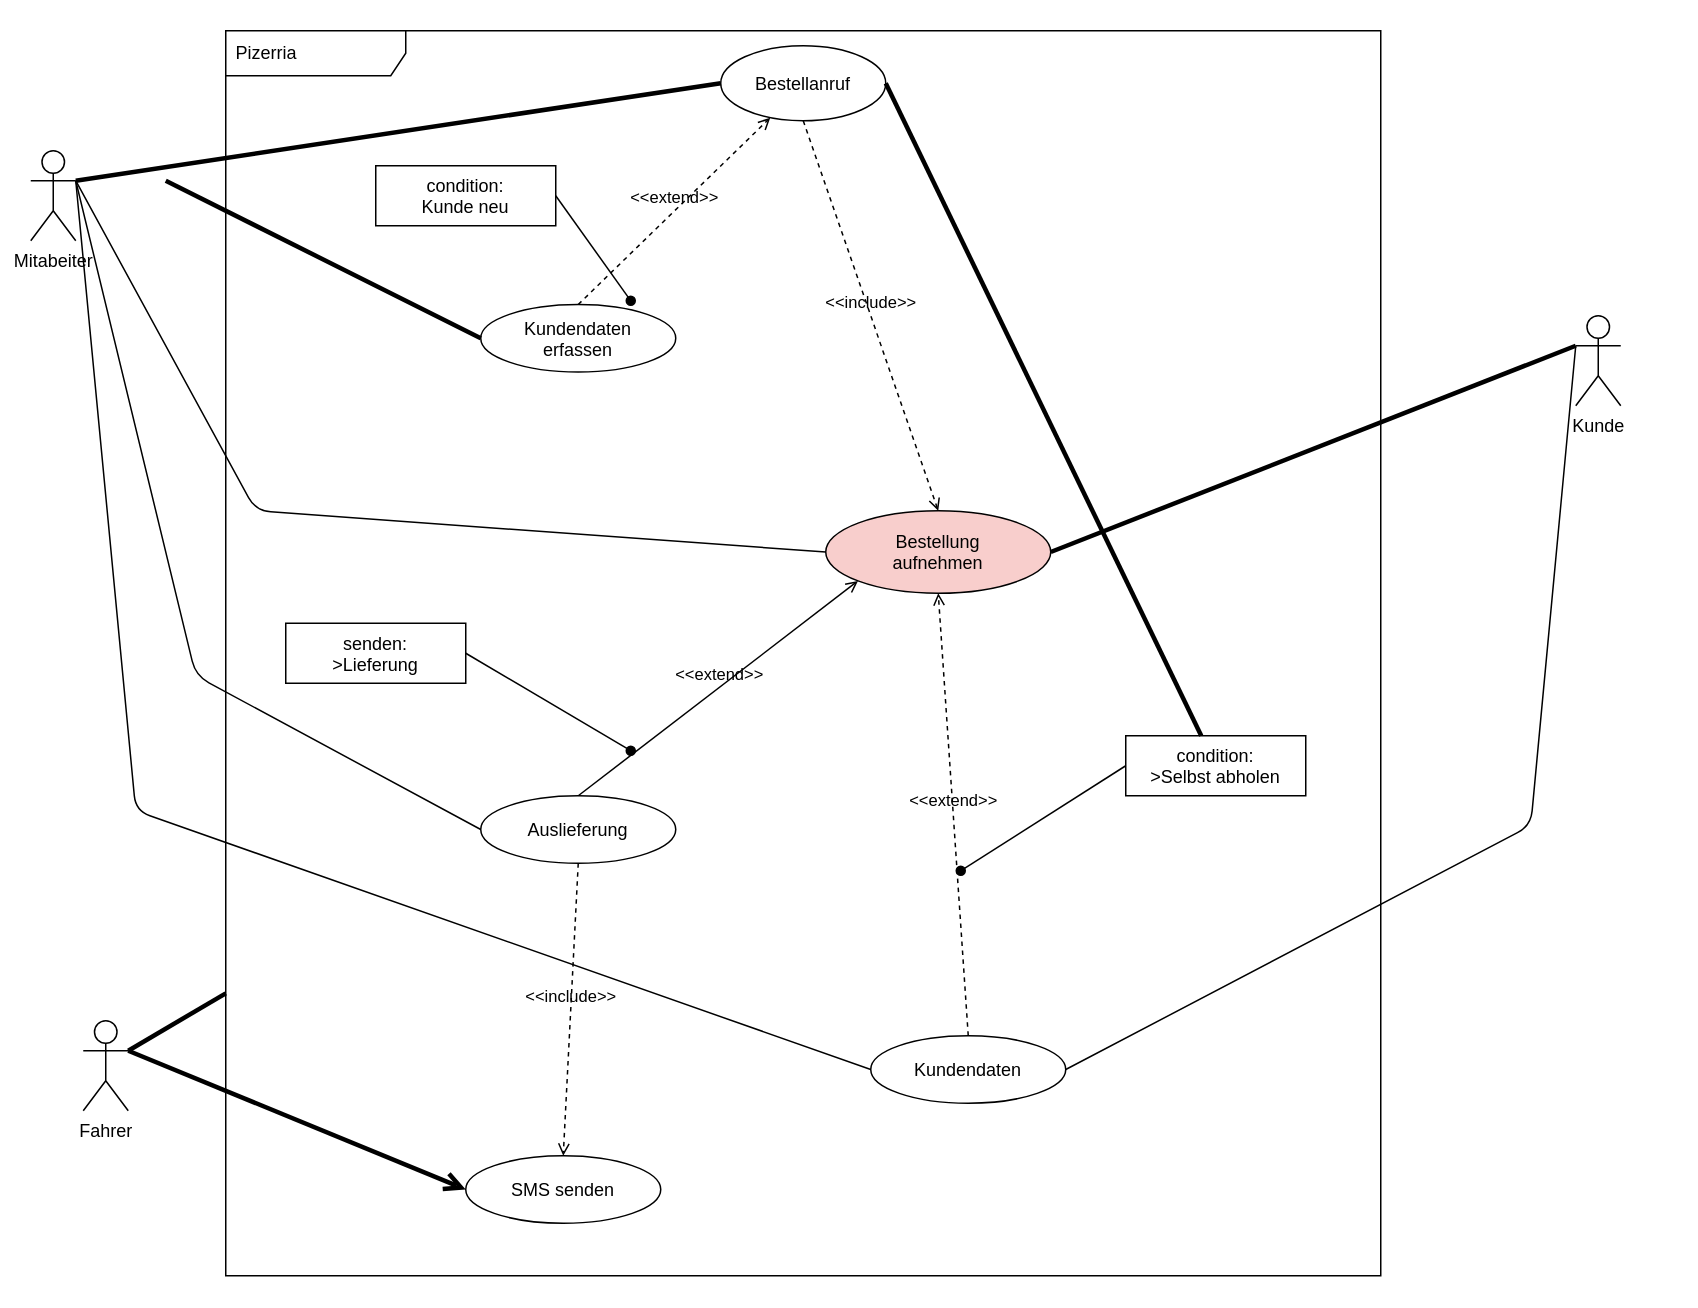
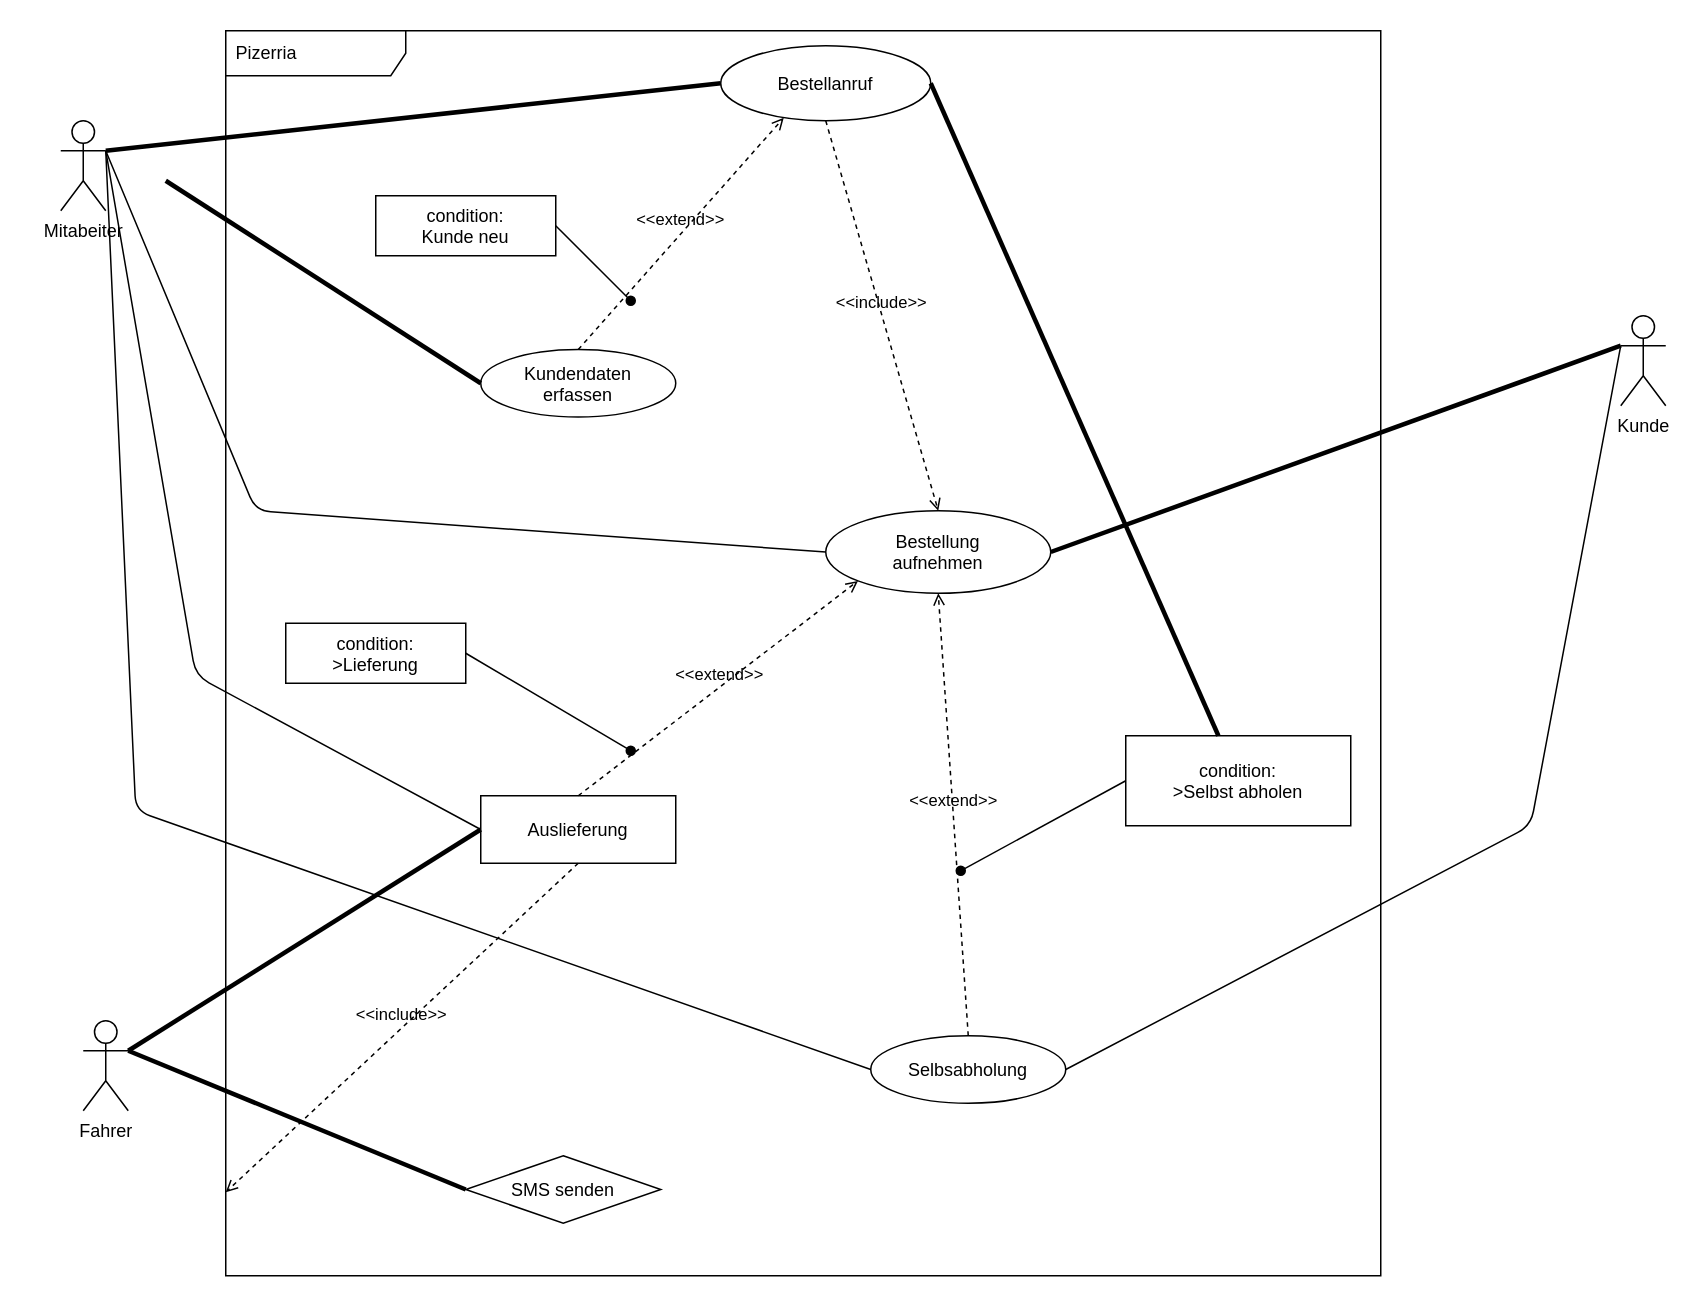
  <mxCell id="0" />
  <mxCell id="1" parent="0" />
  <mxCell id="2" value="Pizerria" style="shape=umlFrame;whiteSpace=wrap;html=1;width=120;height=30;boundedLbl=1;verticalAlign=middle;align=left;spacingLeft=5;" vertex="1" parent="1"><mxGeometry x="150" y="20" width="770" height="830" as="geometry" /></mxCell>
- <mxCell id="3" value="Mitabeiter" style="shape=umlActor;verticalLabelPosition=bottom;verticalAlign=top;html=1;" vertex="1" parent="1"><mxGeometry x="20" y="100" width="30" height="60" as="geometry" /></mxCell>
- <mxCell id="4" value="Kunde" style="shape=umlActor;verticalLabelPosition=bottom;verticalAlign=top;html=1;" vertex="1" parent="1"><mxGeometry x="1050" y="210" width="30" height="60" as="geometry" /></mxCell>
+ <mxCell id="3" value="Mitabeiter" style="shape=umlActor;verticalLabelPosition=bottom;verticalAlign=top;html=1;" vertex="1" parent="1"><mxGeometry x="40" y="80" width="30" height="60" as="geometry" /></mxCell>
+ <mxCell id="4" value="Kunde" style="shape=umlActor;verticalLabelPosition=bottom;verticalAlign=top;html=1;" vertex="1" parent="1"><mxGeometry x="1080" y="210" width="30" height="60" as="geometry" /></mxCell>
  <mxCell id="5" value="Fahrer" style="shape=umlActor;verticalLabelPosition=bottom;verticalAlign=top;html=1;" vertex="1" parent="1"><mxGeometry x="55" y="680" width="30" height="60" as="geometry" /></mxCell>
- <mxCell id="6" value="Bestellanruf" style="ellipse;" vertex="1" parent="1"><mxGeometry x="480" y="30" width="110" height="50" as="geometry" /></mxCell>
- <mxCell id="7" value="Kundendaten&#10;erfassen" style="ellipse;" vertex="1" parent="1"><mxGeometry x="320" y="202.5" width="130" height="45" as="geometry" /></mxCell>
- <mxCell id="8" value="Bestellung&#10;aufnehmen" style="ellipse;fillColor=#f8cecc;" vertex="1" parent="1"><mxGeometry x="550" y="340" width="150" height="55" as="geometry" /></mxCell>
- <mxCell id="9" value="Auslieferung" style="ellipse;" vertex="1" parent="1"><mxGeometry x="320" y="530" width="130" height="45" as="geometry" /></mxCell>
- <mxCell id="10" value="Kundendaten" style="ellipse;" vertex="1" parent="1"><mxGeometry x="580" y="690" width="130" height="45" as="geometry" /></mxCell>
- <mxCell id="11" value="SMS senden" style="ellipse;" vertex="1" parent="1"><mxGeometry x="310" y="770" width="130" height="45" as="geometry" /></mxCell>
- <mxCell id="12" value="condition:&#10;Kunde neu" style="fontStyle=0;" vertex="1" parent="1"><mxGeometry x="250" y="110" width="120" height="40" as="geometry" /></mxCell>
- <mxCell id="13" value="senden:&#10;&gt;Lieferung" style="fontStyle=0;" vertex="1" parent="1"><mxGeometry x="190" y="415" width="120" height="40" as="geometry" /></mxCell>
- <mxCell id="14" value="condition:&#10;&gt;Selbst abholen" style="fontStyle=0;" vertex="1" parent="1"><mxGeometry x="750" y="490" width="120" height="40" as="geometry" /></mxCell>
+ <mxCell id="6" value="Bestellanruf" style="ellipse;" vertex="1" parent="1"><mxGeometry x="480" y="30" width="140" height="50" as="geometry" /></mxCell>
+ <mxCell id="7" value="Kundendaten&#10;erfassen" style="ellipse;" vertex="1" parent="1"><mxGeometry x="320" y="232.5" width="130" height="45" as="geometry" /></mxCell>
+ <mxCell id="8" value="Bestellung&#10;aufnehmen" style="ellipse;" vertex="1" parent="1"><mxGeometry x="550" y="340" width="150" height="55" as="geometry" /></mxCell>
+ <mxCell id="9" value="Auslieferung" style="rounded=0;" vertex="1" parent="1"><mxGeometry x="320" y="530" width="130" height="45" as="geometry" /></mxCell>
+ <mxCell id="10" value="Selbsabholung" style="ellipse;" vertex="1" parent="1"><mxGeometry x="580" y="690" width="130" height="45" as="geometry" /></mxCell>
+ <mxCell id="11" value="SMS senden" style="rhombus;" vertex="1" parent="1"><mxGeometry x="310" y="770" width="130" height="45" as="geometry" /></mxCell>
+ <mxCell id="12" value="condition:&#10;Kunde neu" style="fontStyle=0;" vertex="1" parent="1"><mxGeometry x="250" y="130" width="120" height="40" as="geometry" /></mxCell>
+ <mxCell id="13" value="condition:&#10;&gt;Lieferung" style="fontStyle=0;" vertex="1" parent="1"><mxGeometry x="190" y="415" width="120" height="40" as="geometry" /></mxCell>
+ <mxCell id="14" value="condition:&#10;&gt;Selbst abholen" style="fontStyle=0;" vertex="1" parent="1"><mxGeometry x="750" y="490" width="150" height="60" as="geometry" /></mxCell>
  <mxCell id="15" value="" style="endArrow=none;startArrow=none;endFill=0;startFill=0;endSize=8;html=1;verticalAlign=bottom;labelBackgroundColor=none;strokeWidth=3;entryX=0;entryY=0.5;entryDx=0;entryDy=0;exitX=1;exitY=0.333;exitDx=0;exitDy=0;exitPerimeter=0;" edge="1" parent="1" source="3" target="6"><mxGeometry width="160" relative="1" as="geometry"><mxPoint x="180" y="74.5" as="sourcePoint" /><mxPoint x="340" y="74.5" as="targetPoint" /></mxGeometry></mxCell>
  <mxCell id="16" value="" style="endArrow=none;startArrow=none;endFill=0;startFill=0;endSize=8;html=1;verticalAlign=bottom;labelBackgroundColor=none;strokeWidth=3;entryX=0;entryY=0.5;entryDx=0;entryDy=0;" edge="1" parent="1" target="7"><mxGeometry width="160" relative="1" as="geometry"><mxPoint x="110" y="120" as="sourcePoint" /><mxPoint x="490" y="85" as="targetPoint" /></mxGeometry></mxCell>
  <mxCell id="17" value="" style="endArrow=none;startArrow=none;endFill=0;startFill=0;endSize=8;html=1;verticalAlign=bottom;labelBackgroundColor=none;strokeWidth=3;exitX=1;exitY=0.5;exitDx=0;exitDy=0;" edge="1" parent="1" source="6" target="14"><mxGeometry width="160" relative="1" as="geometry"><mxPoint x="760" y="280" as="sourcePoint" /><mxPoint x="920" y="280" as="targetPoint" /></mxGeometry></mxCell>
  <mxCell id="18" value="" style="endArrow=none;startArrow=none;endFill=0;startFill=0;endSize=8;html=1;verticalAlign=bottom;labelBackgroundColor=none;strokeWidth=3;exitX=1;exitY=0.5;exitDx=0;exitDy=0;entryX=0;entryY=0.333;entryDx=0;entryDy=0;entryPerimeter=0;" edge="1" parent="1" source="8" target="4"><mxGeometry width="160" relative="1" as="geometry"><mxPoint x="760" y="280" as="sourcePoint" /><mxPoint x="920" y="280" as="targetPoint" /></mxGeometry></mxCell>
  <mxCell id="19" value="&amp;lt;&amp;lt;extend&amp;gt;&amp;gt;" style="html=1;verticalAlign=bottom;labelBackgroundColor=none;endArrow=open;endFill=0;dashed=1;exitX=0.5;exitY=0;exitDx=0;exitDy=0;entryX=0.3;entryY=0.96;entryDx=0;entryDy=0;entryPerimeter=0;" edge="1" parent="1" source="7" target="6"><mxGeometry width="160" relative="1" as="geometry"><mxPoint x="360" y="280" as="sourcePoint" /><mxPoint x="520" y="280" as="targetPoint" /></mxGeometry></mxCell>
- <mxCell id="20" value="&amp;lt;&amp;lt;extend&amp;gt;&amp;gt;" style="html=1;verticalAlign=bottom;labelBackgroundColor=none;endArrow=open;endFill=0;dashed=0;exitX=0.5;exitY=0;exitDx=0;exitDy=0;entryX=0;entryY=1;entryDx=0;entryDy=0;" edge="1" parent="1" source="9" target="8"><mxGeometry width="160" relative="1" as="geometry"><mxPoint x="360" y="440" as="sourcePoint" /><mxPoint x="520" y="440" as="targetPoint" /></mxGeometry></mxCell>
+ <mxCell id="20" value="&amp;lt;&amp;lt;extend&amp;gt;&amp;gt;" style="html=1;verticalAlign=bottom;labelBackgroundColor=none;endArrow=open;endFill=0;dashed=1;exitX=0.5;exitY=0;exitDx=0;exitDy=0;entryX=0;entryY=1;entryDx=0;entryDy=0;" edge="1" parent="1" source="9" target="8"><mxGeometry width="160" relative="1" as="geometry"><mxPoint x="360" y="440" as="sourcePoint" /><mxPoint x="520" y="440" as="targetPoint" /></mxGeometry></mxCell>
  <mxCell id="21" value="&amp;lt;&amp;lt;extend&amp;gt;&amp;gt;" style="html=1;verticalAlign=bottom;labelBackgroundColor=none;endArrow=open;endFill=0;dashed=1;exitX=0.5;exitY=0;exitDx=0;exitDy=0;entryX=0.5;entryY=1;entryDx=0;entryDy=0;" edge="1" parent="1" source="10" target="8"><mxGeometry width="160" relative="1" as="geometry"><mxPoint x="360" y="440" as="sourcePoint" /><mxPoint x="520" y="440" as="targetPoint" /></mxGeometry></mxCell>
- <mxCell id="22" value="&amp;lt;&amp;lt;include&amp;gt;&amp;gt;" style="html=1;verticalAlign=bottom;labelBackgroundColor=none;endArrow=open;endFill=0;dashed=1;exitX=0.5;exitY=1;exitDx=0;exitDy=0;entryX=0.5;entryY=0;entryDx=0;entryDy=0;" edge="1" parent="1" source="9" target="11"><mxGeometry width="160" relative="1" as="geometry"><mxPoint x="360" y="550" as="sourcePoint" /><mxPoint x="520" y="550" as="targetPoint" /></mxGeometry></mxCell>
- <mxCell id="23" value="" style="endArrow=none;startArrow=none;endFill=0;startFill=0;endSize=8;html=1;verticalAlign=bottom;labelBackgroundColor=none;strokeWidth=3;exitX=1;exitY=0.333;exitDx=0;exitDy=0;exitPerimeter=0;" edge="1" parent="1" source="5" target="2"><mxGeometry width="160" relative="1" as="geometry"><mxPoint x="360" y="630" as="sourcePoint" /><mxPoint x="520" y="630" as="targetPoint" /></mxGeometry></mxCell>
- <mxCell id="24" value="" style="endArrow=open;startArrow=none;endFill=0;startFill=0;endSize=8;html=1;verticalAlign=bottom;labelBackgroundColor=none;strokeWidth=3;exitX=1;exitY=0.333;exitDx=0;exitDy=0;exitPerimeter=0;entryX=0;entryY=0.5;entryDx=0;entryDy=0;" edge="1" parent="1" source="5" target="11"><mxGeometry width="160" relative="1" as="geometry"><mxPoint x="360" y="630" as="sourcePoint" /><mxPoint x="520" y="630" as="targetPoint" /></mxGeometry></mxCell>
+ <mxCell id="22" value="&amp;lt;&amp;lt;include&amp;gt;&amp;gt;" style="html=1;verticalAlign=bottom;labelBackgroundColor=none;endArrow=open;endFill=0;dashed=1;exitX=0.5;exitY=1;exitDx=0;exitDy=0;" edge="1" parent="1" source="9" target="2"><mxGeometry width="160" relative="1" as="geometry"><mxPoint x="360" y="550" as="sourcePoint" /><mxPoint x="520" y="550" as="targetPoint" /></mxGeometry></mxCell>
+ <mxCell id="23" value="" style="endArrow=none;startArrow=none;endFill=0;startFill=0;endSize=8;html=1;verticalAlign=bottom;labelBackgroundColor=none;strokeWidth=3;exitX=1;exitY=0.333;exitDx=0;exitDy=0;exitPerimeter=0;entryX=0;entryY=0.5;entryDx=0;entryDy=0;" edge="1" parent="1" source="5" target="9"><mxGeometry width="160" relative="1" as="geometry"><mxPoint x="360" y="630" as="sourcePoint" /><mxPoint x="520" y="630" as="targetPoint" /></mxGeometry></mxCell>
+ <mxCell id="24" value="" style="endArrow=none;startArrow=none;endFill=0;startFill=0;endSize=8;html=1;verticalAlign=bottom;labelBackgroundColor=none;strokeWidth=3;exitX=1;exitY=0.333;exitDx=0;exitDy=0;exitPerimeter=0;entryX=0;entryY=0.5;entryDx=0;entryDy=0;" edge="1" parent="1" source="5" target="11"><mxGeometry width="160" relative="1" as="geometry"><mxPoint x="360" y="630" as="sourcePoint" /><mxPoint x="520" y="630" as="targetPoint" /></mxGeometry></mxCell>
  <mxCell id="25" value="" style="endArrow=none;html=1;rounded=0;align=center;verticalAlign=top;endFill=0;labelBackgroundColor=none;endSize=6;startArrow=oval;startFill=1;entryX=1;entryY=0.5;entryDx=0;entryDy=0;" edge="1" parent="1" target="13"><mxGeometry relative="1" as="geometry"><mxPoint x="420" y="500" as="sourcePoint" /><mxPoint x="520" y="470" as="targetPoint" /></mxGeometry></mxCell>
  <mxCell id="26" value="" style="endArrow=none;html=1;rounded=0;align=center;verticalAlign=top;endFill=0;labelBackgroundColor=none;endSize=6;startArrow=oval;startFill=1;entryX=0;entryY=0.5;entryDx=0;entryDy=0;" edge="1" parent="1" target="14"><mxGeometry relative="1" as="geometry"><mxPoint x="640" y="580" as="sourcePoint" /><mxPoint x="520" y="470" as="targetPoint" /></mxGeometry></mxCell>
  <mxCell id="27" value="" style="endArrow=none;html=1;rounded=0;align=center;verticalAlign=top;endFill=0;labelBackgroundColor=none;endSize=6;startArrow=oval;startFill=1;entryX=1;entryY=0.5;entryDx=0;entryDy=0;" edge="1" parent="1" target="12"><mxGeometry relative="1" as="geometry"><mxPoint x="420" y="200" as="sourcePoint" /><mxPoint x="520" y="330" as="targetPoint" /></mxGeometry></mxCell>
  <mxCell id="28" value="&amp;lt;&amp;lt;include&amp;gt;&amp;gt;" style="html=1;verticalAlign=bottom;labelBackgroundColor=none;endArrow=open;endFill=0;dashed=1;exitX=0.5;exitY=1;exitDx=0;exitDy=0;entryX=0.5;entryY=0;entryDx=0;entryDy=0;" edge="1" parent="1" source="6" target="8"><mxGeometry width="160" relative="1" as="geometry"><mxPoint x="360" y="250" as="sourcePoint" /><mxPoint x="520" y="250" as="targetPoint" /></mxGeometry></mxCell>
  <mxCell id="29" value="" style="html=1;labelBackgroundColor=#ffffff;jettySize=auto;orthogonalLoop=1;strokeWidth=1;fontSize=14;endArrow=none;endFill=0;exitX=1;exitY=0.333;exitDx=0;exitDy=0;exitPerimeter=0;entryX=0;entryY=0.5;entryDx=0;entryDy=0;" edge="1" parent="1" source="3" target="8"><mxGeometry width="60" height="60" relative="1" as="geometry"><mxPoint x="410" y="390" as="sourcePoint" /><mxPoint x="470" y="330" as="targetPoint" /><Array as="points"><mxPoint x="170" y="340" /></Array></mxGeometry></mxCell>
  <mxCell id="30" value="" style="html=1;labelBackgroundColor=#ffffff;jettySize=auto;orthogonalLoop=1;strokeWidth=1;fontSize=14;endArrow=none;endFill=0;entryX=1;entryY=0.333;entryDx=0;entryDy=0;entryPerimeter=0;exitX=0;exitY=0.5;exitDx=0;exitDy=0;" edge="1" parent="1" source="9" target="3"><mxGeometry width="60" height="60" relative="1" as="geometry"><mxPoint x="410" y="390" as="sourcePoint" /><mxPoint x="470" y="330" as="targetPoint" /><Array as="points"><mxPoint x="130" y="450" /></Array></mxGeometry></mxCell>
  <mxCell id="31" value="" style="html=1;labelBackgroundColor=#ffffff;jettySize=auto;orthogonalLoop=1;strokeWidth=1;fontSize=14;endArrow=none;endFill=0;entryX=1;entryY=0.333;entryDx=0;entryDy=0;entryPerimeter=0;exitX=0;exitY=0.5;exitDx=0;exitDy=0;" edge="1" parent="1" source="10" target="3"><mxGeometry width="60" height="60" relative="1" as="geometry"><mxPoint x="410" y="420" as="sourcePoint" /><mxPoint x="470" y="360" as="targetPoint" /><Array as="points"><mxPoint x="90" y="540" /></Array></mxGeometry></mxCell>
  <mxCell id="32" value="" style="html=1;labelBackgroundColor=#ffffff;jettySize=auto;orthogonalLoop=1;strokeWidth=1;fontSize=14;endArrow=none;endFill=0;exitX=1;exitY=0.5;exitDx=0;exitDy=0;entryX=0;entryY=0.333;entryDx=0;entryDy=0;entryPerimeter=0;" edge="1" parent="1" source="10" target="4"><mxGeometry width="60" height="60" relative="1" as="geometry"><mxPoint x="640" y="550" as="sourcePoint" /><mxPoint x="700" y="490" as="targetPoint" /><Array as="points"><mxPoint x="1020" y="550" /></Array></mxGeometry></mxCell>
